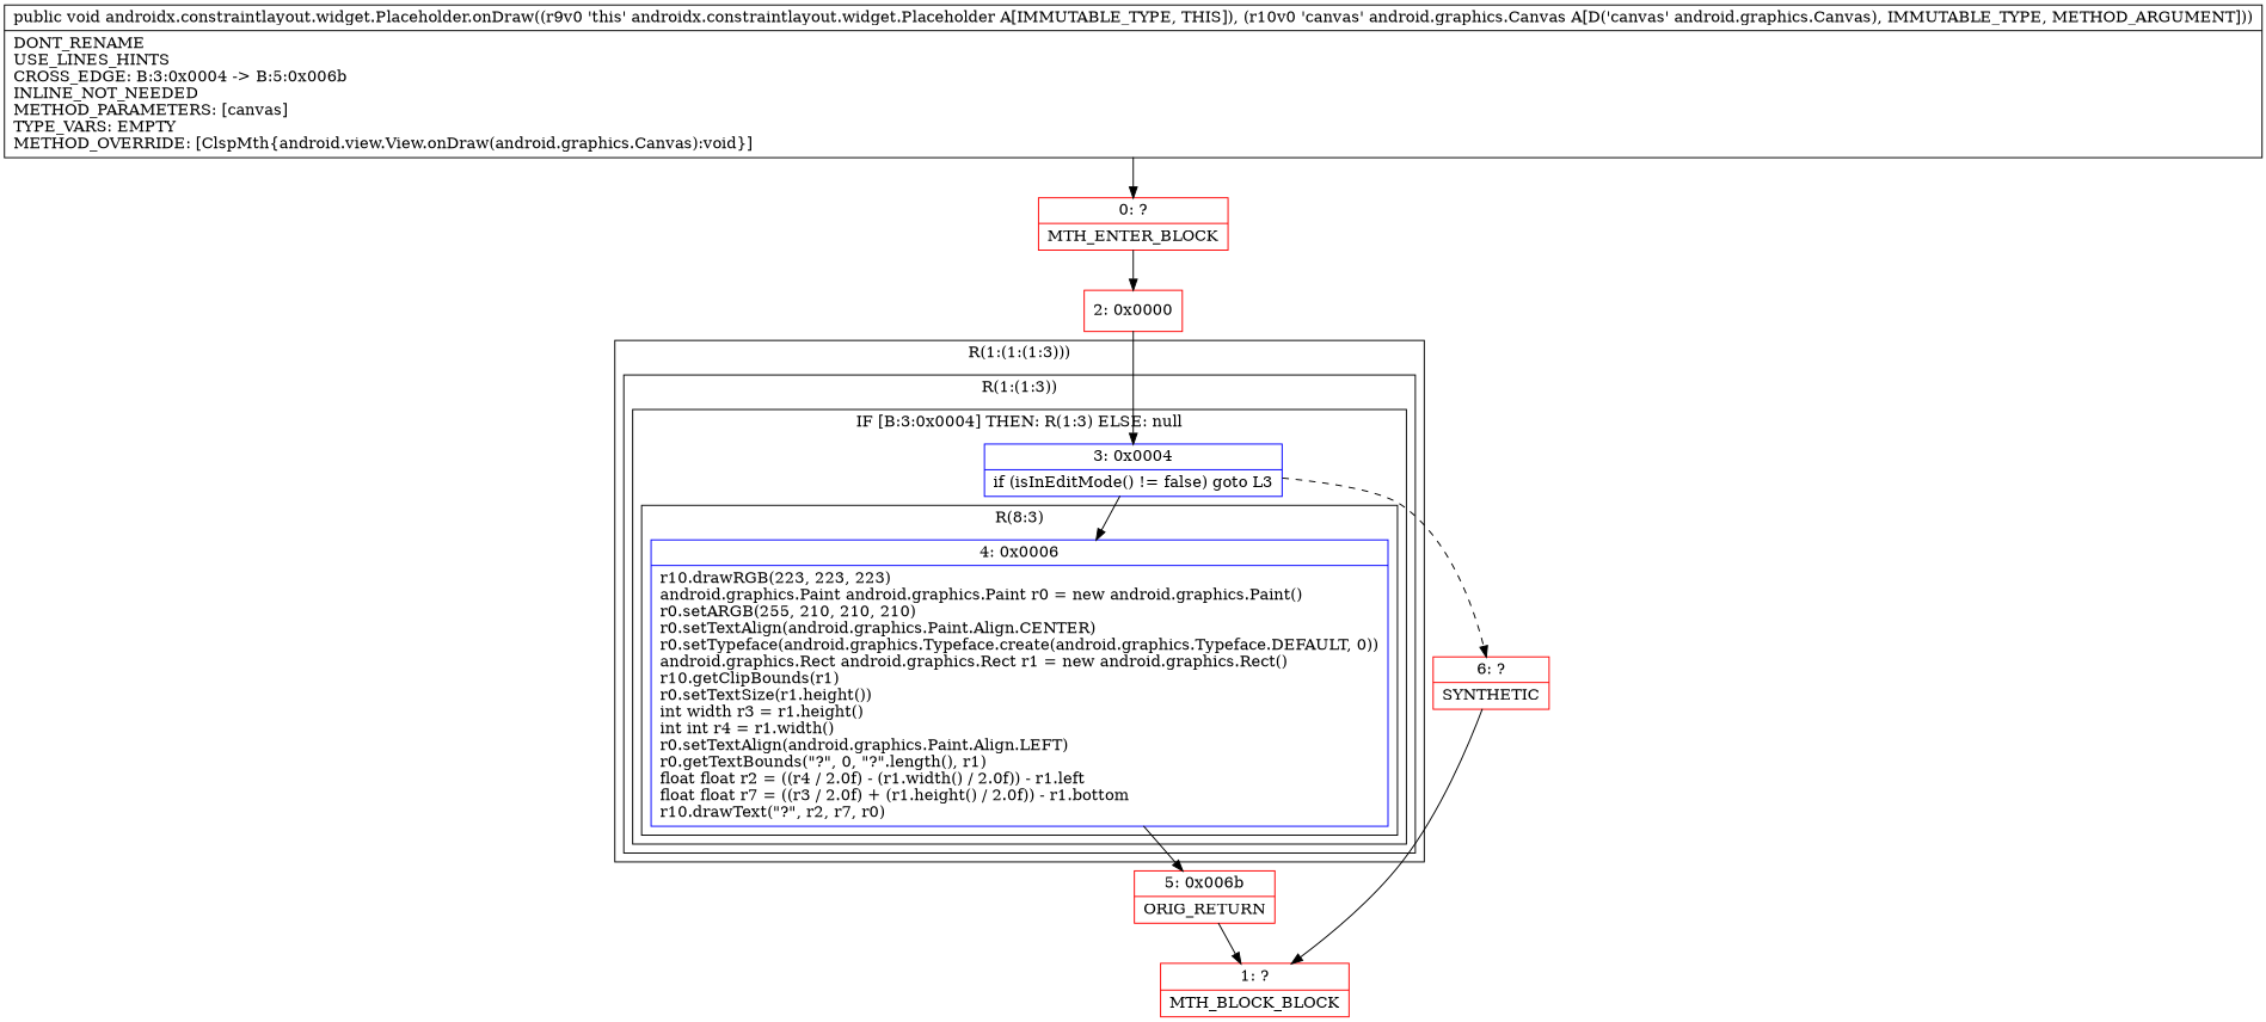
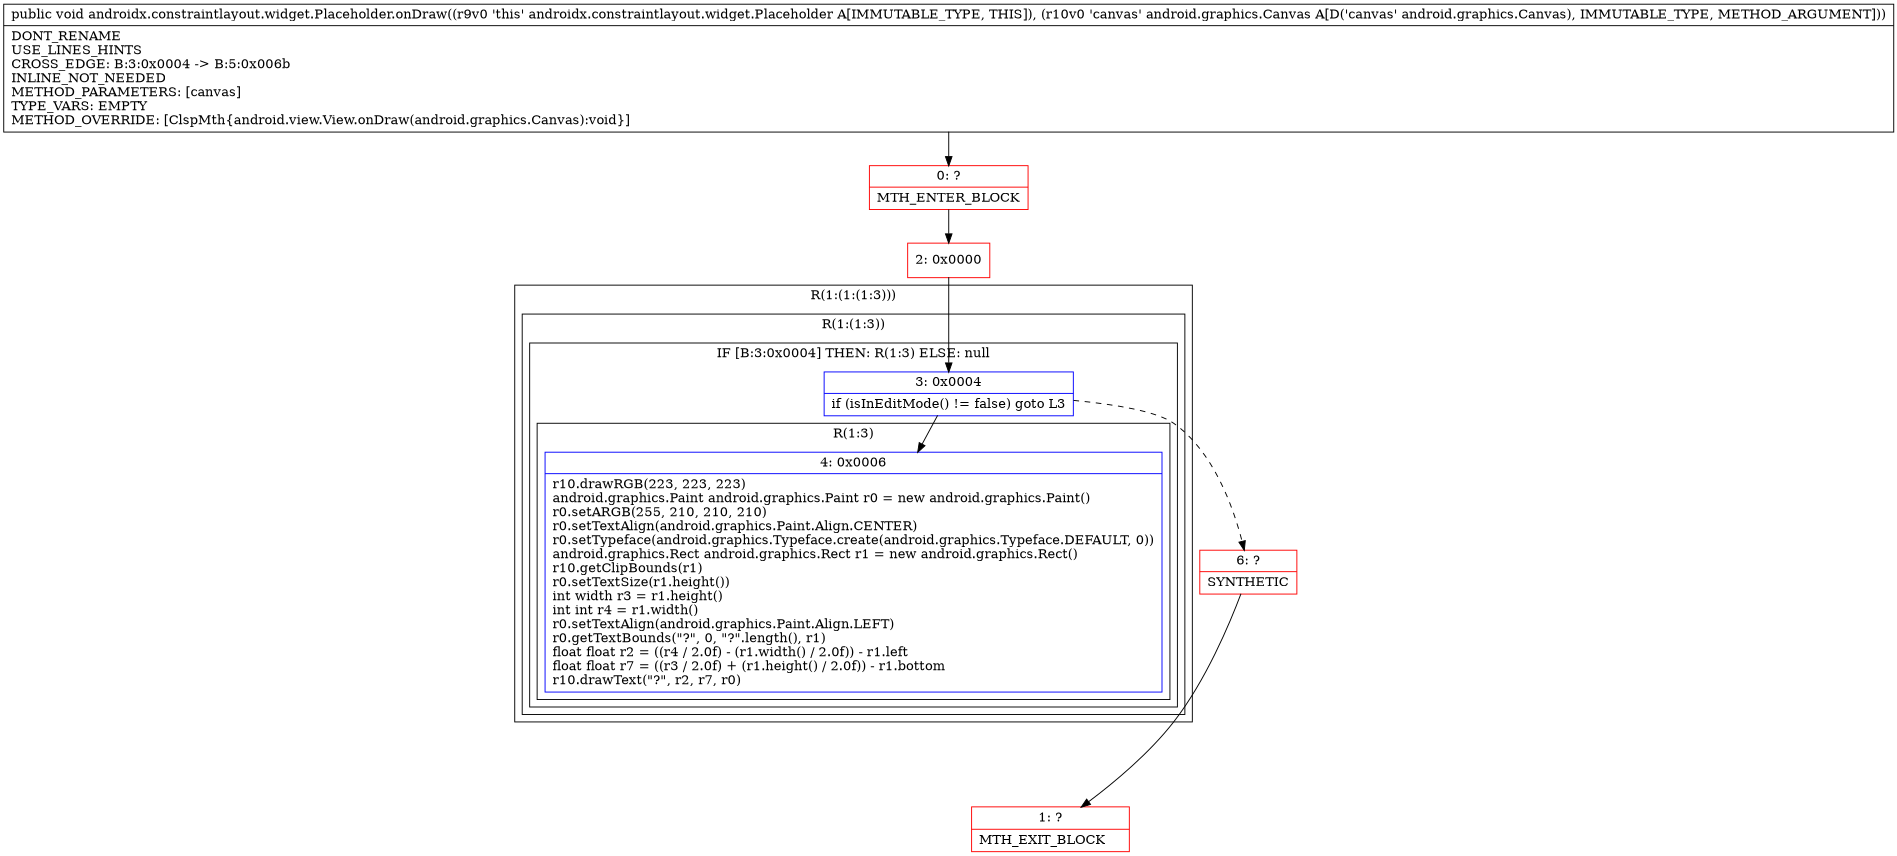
  digraph {
    node [color=red shape=record]
    n1 [color=blue label="{4\:\ 0x0006|r10.drawRGB(223, 223, 223)\landroid.graphics.Paint android.graphics.Paint r0 = new android.graphics.Paint()\lr0.setARGB(255, 210, 210, 210)\lr0.setTextAlign(android.graphics.Paint.Align.CENTER)\lr0.setTypeface(android.graphics.Typeface.create(android.graphics.Typeface.DEFAULT, 0))\landroid.graphics.Rect android.graphics.Rect r1 = new android.graphics.Rect()\lr10.getClipBounds(r1)\lr0.setTextSize(r1.height())\lint width r3 = r1.height()\lint int r4 = r1.width()\lr0.setTextAlign(android.graphics.Paint.Align.LEFT)\lr0.getTextBounds(\"?\", 0, \"?\".length(), r1)\lfloat float r2 = ((r4 \/ 2.0f) \- (r1.width() \/ 2.0f)) \- r1.left\lfloat float r7 = ((r3 \/ 2.0f) + (r1.height() \/ 2.0f)) \- r1.bottom\lr10.drawText(\"?\", r2, r7, r0)\l}"]
    n2 [color=blue label="{3\:\ 0x0004|if (isInEditMode() != false) goto L3\l}"]
-   n3 [label="{5\:\ 0x006b|ORIG_RETURN\l}"]
    n4 [label="{6\:\ ?|SYNTHETIC\l}"]
-   n5 [label="{1\:\ ?|MTH_BLOCK_BLOCK\l}"]
+   n5 [label="{1\:\ ?|MTH_EXIT_BLOCK\l}"]
    n6 [label="{0\:\ ?|MTH_ENTER_BLOCK\l}"]
    n7 [label="{2\:\ 0x0000}"]
    n8 [label="{public void androidx.constraintlayout.widget.Placeholder.onDraw((r9v0 'this' androidx.constraintlayout.widget.Placeholder A[IMMUTABLE_TYPE, THIS]), (r10v0 'canvas' android.graphics.Canvas A[D('canvas' android.graphics.Canvas), IMMUTABLE_TYPE, METHOD_ARGUMENT]))  | DONT_RENAME\lUSE_LINES_HINTS\lCROSS_EDGE: B:3:0x0004 \-\> B:5:0x006b\lINLINE_NOT_NEEDED\lMETHOD_PARAMETERS: [canvas]\lTYPE_VARS: EMPTY\lMETHOD_OVERRIDE: [ClspMth\{android.view.View.onDraw(android.graphics.Canvas):void\}]\l}" color=""]
    subgraph cluster_1 {
      label="R(1:(1:(1:3)))"
      subgraph cluster_2 {
        label="R(1:(1:3))"
        subgraph cluster_3 {
          label="IF [B:3:0x0004] THEN: R(1:3) ELSE: null"
          n2
          subgraph cluster_4 {
-           label="R(8:3)"
+           label="R(1:3)"
            n1
          }
        }
      }
    }
-   n1 -> n3
    n2 -> n1
    n2 -> n4 [style=dashed]
-   n3 -> n5
    n4 -> n5
    n6 -> n7
    n7 -> n2
    n8 -> n6
  }
